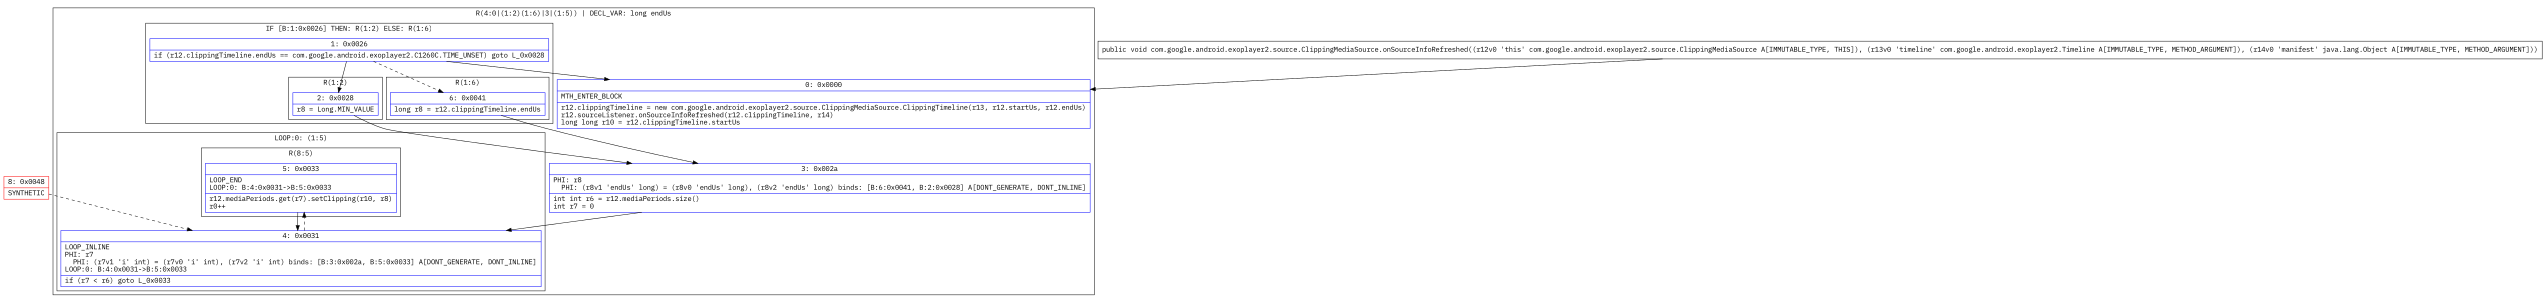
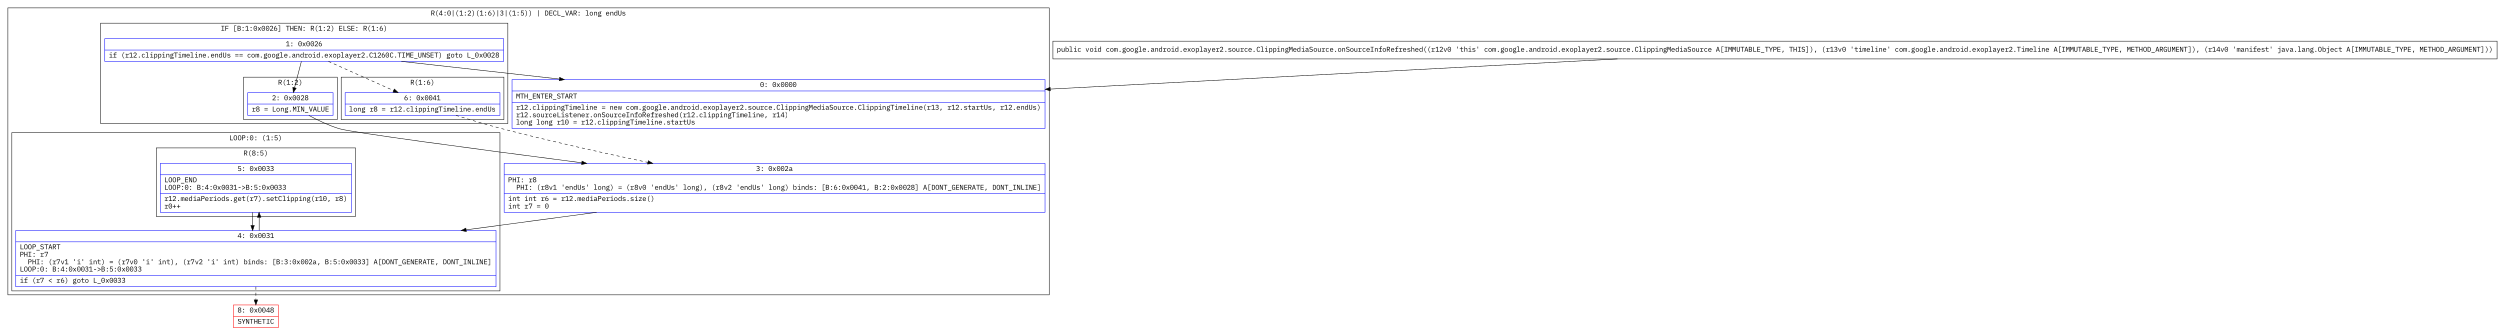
  digraph {
    fontname="IBM Plex Mono"
    node [color=blue fontname="IBM Plex Mono" shape=record]
    edge [fontname="IBM Plex Mono"]
    n1 [label="{2\:\ 0x0028|r8 = Long.MIN_VALUE\l}"]
    n2 [label="{6\:\ 0x0041|long r8 = r12.clippingTimeline.endUs\l}"]
    n3 [label="{1\:\ 0x0026|if (r12.clippingTimeline.endUs == com.google.android.exoplayer2.C1260C.TIME_UNSET) goto L_0x0028\l}"]
    n4 [label="{5\:\ 0x0033|LOOP_END\lLOOP:0: B:4:0x0031\-\>B:5:0x0033\l|r12.mediaPeriods.get(r7).setClipping(r10, r8)\lr0++\l}"]
-   n5 [label="{4\:\ 0x0031|LOOP_INLINE\lPHI: r7 \l  PHI: (r7v1 'i' int) = (r7v0 'i' int), (r7v2 'i' int) binds: [B:3:0x002a, B:5:0x0033] A[DONT_GENERATE, DONT_INLINE]\lLOOP:0: B:4:0x0031\-\>B:5:0x0033\l|if (r7 \< r6) goto L_0x0033\l}"]
-   n6 [label="{0\:\ 0x0000|MTH_ENTER_BLOCK\l|r12.clippingTimeline = new com.google.android.exoplayer2.source.ClippingMediaSource.ClippingTimeline(r13, r12.startUs, r12.endUs)\lr12.sourceListener.onSourceInfoRefreshed(r12.clippingTimeline, r14)\llong long r10 = r12.clippingTimeline.startUs\l}"]
+   n5 [label="{4\:\ 0x0031|LOOP_START\lPHI: r7 \l  PHI: (r7v1 'i' int) = (r7v0 'i' int), (r7v2 'i' int) binds: [B:3:0x002a, B:5:0x0033] A[DONT_GENERATE, DONT_INLINE]\lLOOP:0: B:4:0x0031\-\>B:5:0x0033\l|if (r7 \< r6) goto L_0x0033\l}"]
+   n6 [label="{0\:\ 0x0000|MTH_ENTER_START\l|r12.clippingTimeline = new com.google.android.exoplayer2.source.ClippingMediaSource.ClippingTimeline(r13, r12.startUs, r12.endUs)\lr12.sourceListener.onSourceInfoRefreshed(r12.clippingTimeline, r14)\llong long r10 = r12.clippingTimeline.startUs\l}"]
    n7 [label="{3\:\ 0x002a|PHI: r8 \l  PHI: (r8v1 'endUs' long) = (r8v0 'endUs' long), (r8v2 'endUs' long) binds: [B:6:0x0041, B:2:0x0028] A[DONT_GENERATE, DONT_INLINE]\l|int int r6 = r12.mediaPeriods.size()\lint r7 = 0\l}"]
    n8 [color=red label="{8\:\ 0x0048|SYNTHETIC\l}"]
    n9 [label="{public void com.google.android.exoplayer2.source.ClippingMediaSource.onSourceInfoRefreshed((r12v0 'this' com.google.android.exoplayer2.source.ClippingMediaSource A[IMMUTABLE_TYPE, THIS]), (r13v0 'timeline' com.google.android.exoplayer2.Timeline A[IMMUTABLE_TYPE, METHOD_ARGUMENT]), (r14v0 'manifest' java.lang.Object A[IMMUTABLE_TYPE, METHOD_ARGUMENT])) }" color=""]
    subgraph cluster_1 {
      label="R(4:0|(1:2)(1:6)|3|(1:5)) | DECL_VAR: long endUs\l"
      n6
      n7
      subgraph cluster_2 {
        label="IF [B:1:0x0026] THEN: R(1:2) ELSE: R(1:6)"
        n3
        subgraph cluster_3 {
          label="R(1:2)"
          n1
        }
        subgraph cluster_4 {
          label="R(1:6)"
          n2
        }
      }
      subgraph cluster_5 {
        label="LOOP:0: (1:5)"
        n5
        subgraph cluster_6 {
          label="R(8:5)"
          n4
        }
      }
    }
    n1 -> n7
-   n2 -> n7
+   n2 -> n7 [style=dashed]
    n3 -> n1
    n3 -> n2 [style=dashed]
    n3 -> n6
    n4 -> n5
-   n5 -> n4 [style=dashed]
-   n8 -> n5 [style=dashed]
+   n5 -> n4
+   n5 -> n8 [style=dashed]
    n7 -> n5
    n9 -> n6
  }
